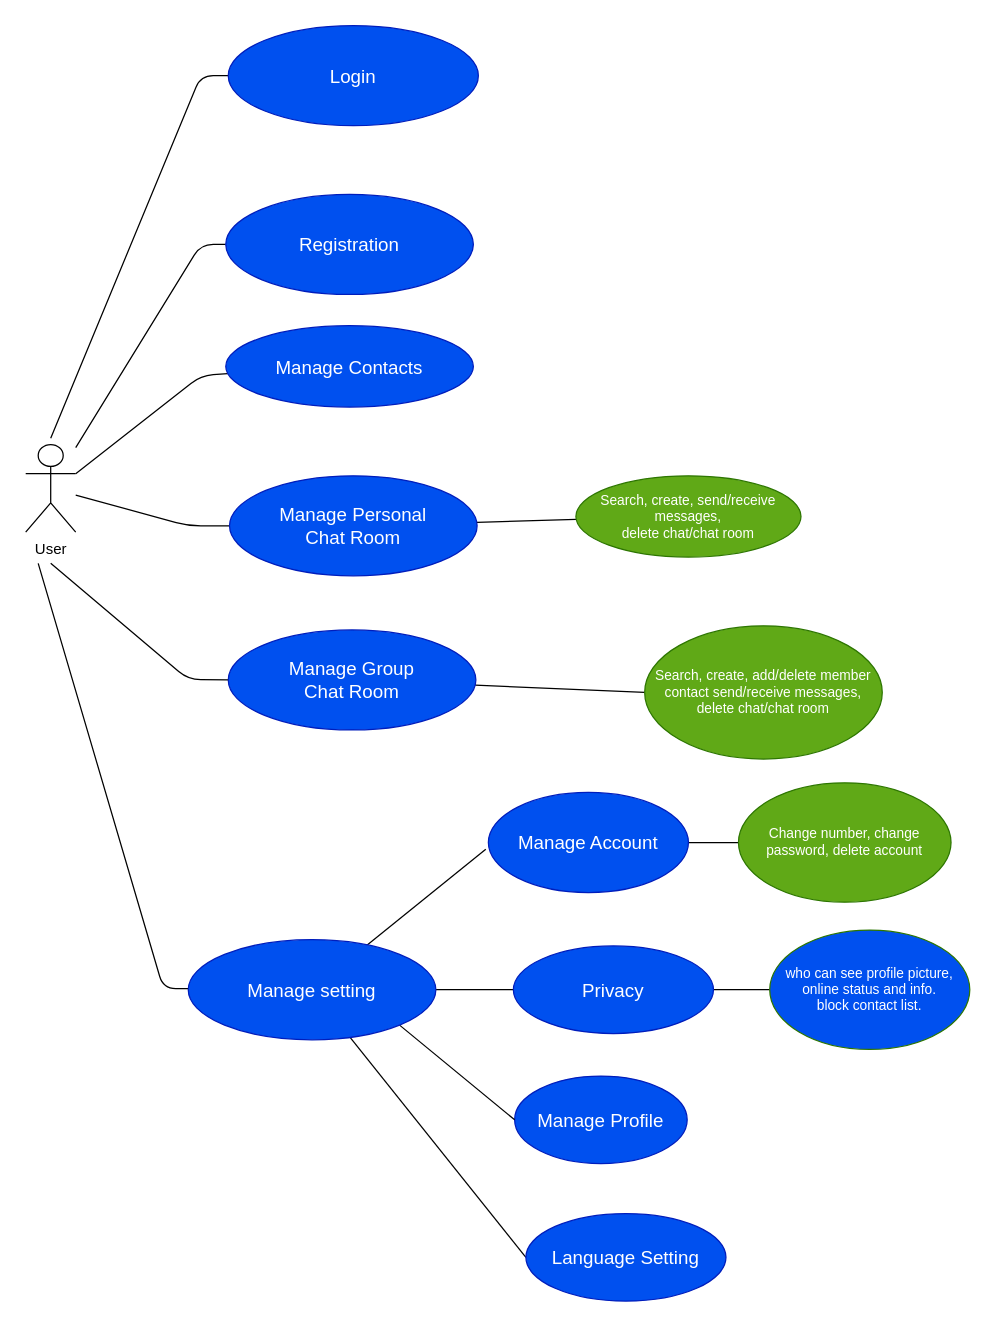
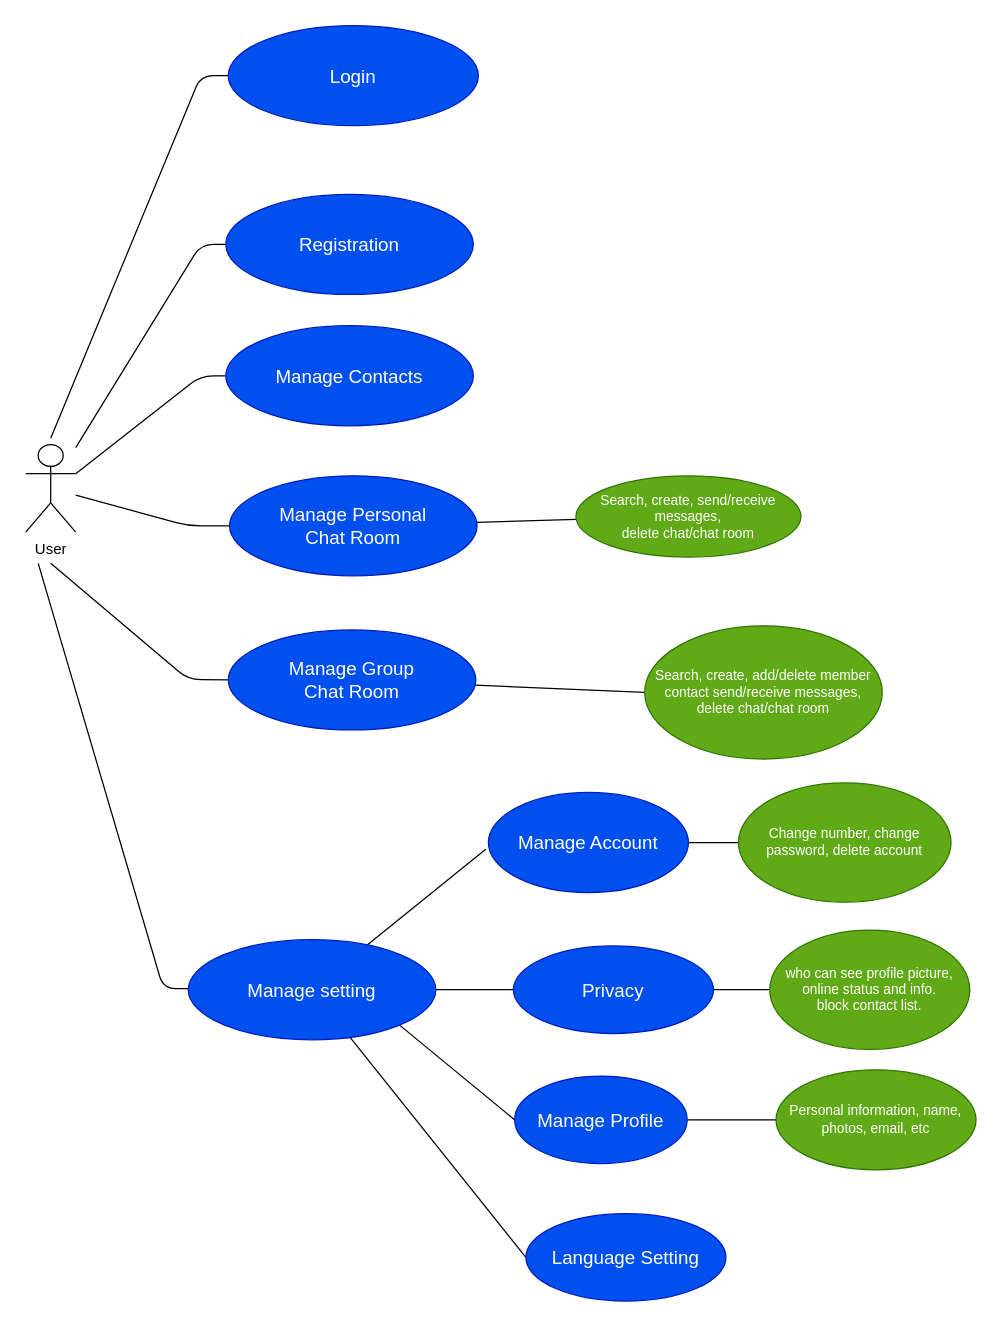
  <mxCell id="0" />
  <mxCell id="1" parent="0" />
  <mxCell id="2" style="edgeStyle=none;html=1;entryX=0;entryY=0.5;entryDx=0;entryDy=0;fontSize=15;endArrow=none;endFill=0;" edge="1" parent="1" target="16"><mxGeometry relative="1" as="geometry"><mxPoint x="40" y="450" as="sourcePoint" /><Array as="points"><mxPoint x="150" y="543" /></Array></mxGeometry></mxCell>
  <mxCell id="3" value="User" style="shape=umlActor;verticalLabelPosition=bottom;verticalAlign=top;html=1;outlineConnect=0;" vertex="1" parent="1"><mxGeometry x="20" y="355" width="40" height="70" as="geometry" /></mxCell>
  <mxCell id="4" style="edgeStyle=none;html=1;endArrow=none;endFill=0;" edge="1" parent="1" source="5"><mxGeometry relative="1" as="geometry"><mxPoint x="40" y="350" as="targetPoint" /><Array as="points"><mxPoint x="160" y="60" /></Array></mxGeometry></mxCell>
  <mxCell id="5" value="Login" style="ellipse;whiteSpace=wrap;html=1;verticalAlign=middle;fontSize=15;fillColor=#0050ef;fontColor=#ffffff;strokeColor=#001DBC;" vertex="1" parent="1"><mxGeometry x="182" y="20" width="200" height="80" as="geometry" /></mxCell>
  <mxCell id="6" style="edgeStyle=none;html=1;fontSize=15;endArrow=none;endFill=0;" edge="1" parent="1" source="7" target="3"><mxGeometry relative="1" as="geometry"><Array as="points"><mxPoint x="160" y="195" /></Array></mxGeometry></mxCell>
  <mxCell id="7" value="Registration" style="ellipse;whiteSpace=wrap;html=1;verticalAlign=middle;fontSize=15;fillColor=#0050ef;fontColor=#ffffff;strokeColor=#001DBC;" vertex="1" parent="1"><mxGeometry x="180" y="155" width="198" height="80" as="geometry" /></mxCell>
+ <mxCell id="8" style="edgeStyle=none;html=1;entryX=0;entryY=0.5;entryDx=0;entryDy=0;fontSize=13;endArrow=none;endFill=0;" edge="1" parent="1" source="9" target="17"><mxGeometry relative="1" as="geometry" /></mxCell>
  <mxCell id="9" value="Manage Profile" style="ellipse;whiteSpace=wrap;html=1;verticalAlign=middle;fontSize=15;fillColor=#0050ef;fontColor=#ffffff;strokeColor=#001DBC;" vertex="1" parent="1"><mxGeometry x="411" y="860" width="138" height="70" as="geometry" /></mxCell>
  <mxCell id="10" style="edgeStyle=none;html=1;entryX=1;entryY=0.333;entryDx=0;entryDy=0;entryPerimeter=0;fontSize=15;endArrow=none;endFill=0;" edge="1" parent="1" source="11" target="3"><mxGeometry relative="1" as="geometry"><Array as="points"><mxPoint x="160" y="300" /></Array></mxGeometry></mxCell>
- <mxCell id="11" value="Manage Contacts" style="ellipse;whiteSpace=wrap;html=1;verticalAlign=middle;fontSize=15;fillColor=#0050ef;fontColor=#ffffff;strokeColor=#001DBC;" vertex="1" parent="1"><mxGeometry x="180" y="260" width="198" height="65" as="geometry" /></mxCell>
+ <mxCell id="11" value="Manage Contacts" style="ellipse;whiteSpace=wrap;html=1;verticalAlign=middle;fontSize=15;fillColor=#0050ef;fontColor=#ffffff;strokeColor=#001DBC;" vertex="1" parent="1"><mxGeometry x="180" y="260" width="198" height="80" as="geometry" /></mxCell>
  <mxCell id="12" style="edgeStyle=none;html=1;fontSize=15;endArrow=none;endFill=0;" edge="1" parent="1" source="14" target="3"><mxGeometry relative="1" as="geometry"><mxPoint x="50" y="450" as="targetPoint" /><Array as="points"><mxPoint x="150" y="420" /></Array></mxGeometry></mxCell>
  <mxCell id="13" style="edgeStyle=none;html=1;fontSize=13;endArrow=none;endFill=0;" edge="1" parent="1" source="14" target="24"><mxGeometry relative="1" as="geometry" /></mxCell>
  <mxCell id="14" value="Manage Personal &lt;br&gt;Chat Room" style="ellipse;whiteSpace=wrap;html=1;verticalAlign=middle;fontSize=15;fillColor=#0050ef;fontColor=#ffffff;strokeColor=#001DBC;" vertex="1" parent="1"><mxGeometry x="183" y="380" width="198" height="80" as="geometry" /></mxCell>
  <mxCell id="15" style="edgeStyle=none;html=1;entryX=0;entryY=0.5;entryDx=0;entryDy=0;fontSize=13;endArrow=none;endFill=0;" edge="1" parent="1" source="16" target="25"><mxGeometry relative="1" as="geometry" /></mxCell>
  <mxCell id="16" value="Manage Group&lt;br&gt;Chat Room" style="ellipse;whiteSpace=wrap;html=1;verticalAlign=middle;fontSize=15;fillColor=#0050ef;fontColor=#ffffff;strokeColor=#001DBC;" vertex="1" parent="1"><mxGeometry x="182" y="503.25" width="198" height="80" as="geometry" /></mxCell>
+ <mxCell id="17" value="Personal information, name, photos, email, etc" style="ellipse;whiteSpace=wrap;html=1;verticalAlign=middle;fontSize=11;labelBackgroundColor=none;fillColor=#60a917;fontColor=#ffffff;strokeColor=#2D7600;" vertex="1" parent="1"><mxGeometry x="620" y="855" width="160" height="80" as="geometry" /></mxCell>
  <mxCell id="18" style="edgeStyle=none;html=1;fontSize=13;endArrow=none;endFill=0;" edge="1" parent="1" source="23"><mxGeometry relative="1" as="geometry"><mxPoint x="30" y="450" as="targetPoint" /><Array as="points"><mxPoint x="130" y="790" /></Array></mxGeometry></mxCell>
  <mxCell id="19" style="edgeStyle=none;html=1;entryX=0;entryY=0.5;entryDx=0;entryDy=0;fontSize=13;endArrow=none;endFill=0;" edge="1" parent="1" source="23" target="29"><mxGeometry relative="1" as="geometry" /></mxCell>
  <mxCell id="20" style="edgeStyle=none;html=1;entryX=-0.013;entryY=0.568;entryDx=0;entryDy=0;entryPerimeter=0;fontSize=13;endArrow=none;endFill=0;" edge="1" parent="1" source="23" target="27"><mxGeometry relative="1" as="geometry" /></mxCell>
  <mxCell id="21" style="edgeStyle=none;html=1;entryX=0;entryY=0.5;entryDx=0;entryDy=0;fontSize=13;endArrow=none;endFill=0;" edge="1" parent="1" source="23" target="30"><mxGeometry relative="1" as="geometry" /></mxCell>
  <mxCell id="22" style="edgeStyle=none;html=1;entryX=0;entryY=0.5;entryDx=0;entryDy=0;fontSize=11;endArrow=none;endFill=0;exitX=1;exitY=1;exitDx=0;exitDy=0;" edge="1" parent="1" source="23" target="9"><mxGeometry relative="1" as="geometry" /></mxCell>
  <mxCell id="23" value="Manage setting" style="ellipse;whiteSpace=wrap;html=1;verticalAlign=middle;fontSize=15;fillColor=#0050ef;fontColor=#ffffff;strokeColor=#001DBC;" vertex="1" parent="1"><mxGeometry x="150" y="751" width="198" height="80" as="geometry" /></mxCell>
  <mxCell id="24" value="Search, create, send/receive messages, &lt;br style=&quot;font-size: 11px;&quot;&gt;delete chat/chat room" style="ellipse;whiteSpace=wrap;html=1;verticalAlign=middle;fontSize=11;labelBackgroundColor=none;fillColor=#60a917;fontColor=#ffffff;strokeColor=#2D7600;" vertex="1" parent="1"><mxGeometry x="460" y="380" width="180" height="65" as="geometry" /></mxCell>
  <mxCell id="25" value="Search, create, add/delete member contact send/receive messages, delete chat/chat room" style="ellipse;whiteSpace=wrap;html=1;verticalAlign=middle;fontSize=11;labelBackgroundColor=none;fillColor=#60a917;fontColor=#ffffff;strokeColor=#2D7600;" vertex="1" parent="1"><mxGeometry x="515" y="500" width="190" height="106.5" as="geometry" /></mxCell>
  <mxCell id="26" style="edgeStyle=none;html=1;entryX=0;entryY=0.5;entryDx=0;entryDy=0;fontSize=11;endArrow=none;endFill=0;" edge="1" parent="1" source="27" target="31"><mxGeometry relative="1" as="geometry" /></mxCell>
  <mxCell id="27" value="Manage Account" style="ellipse;whiteSpace=wrap;html=1;verticalAlign=middle;fontSize=15;fillColor=#0050ef;fontColor=#ffffff;strokeColor=#001DBC;" vertex="1" parent="1"><mxGeometry x="390" y="633.25" width="160" height="80" as="geometry" /></mxCell>
  <mxCell id="28" style="edgeStyle=none;html=1;entryX=0;entryY=0.5;entryDx=0;entryDy=0;fontSize=11;endArrow=none;endFill=0;" edge="1" parent="1" source="29" target="32"><mxGeometry relative="1" as="geometry" /></mxCell>
  <mxCell id="29" value="Privacy" style="ellipse;whiteSpace=wrap;html=1;verticalAlign=middle;fontSize=15;fillColor=#0050ef;fontColor=#ffffff;strokeColor=#001DBC;" vertex="1" parent="1"><mxGeometry x="410" y="756" width="160" height="70" as="geometry" /></mxCell>
  <mxCell id="30" value="Language Setting" style="ellipse;whiteSpace=wrap;html=1;verticalAlign=middle;fontSize=15;fillColor=#0050ef;fontColor=#ffffff;strokeColor=#001DBC;" vertex="1" parent="1"><mxGeometry x="420" y="970" width="160" height="70" as="geometry" /></mxCell>
  <mxCell id="31" value="Change number, change password, delete account" style="ellipse;whiteSpace=wrap;html=1;verticalAlign=middle;fontSize=11;fillColor=#60a917;fontColor=#ffffff;strokeColor=#2D7600;" vertex="1" parent="1"><mxGeometry x="590" y="625.5" width="170" height="95.5" as="geometry" /></mxCell>
- <mxCell id="32" value="who can see profile picture, online status and info.&lt;br&gt;&amp;nbsp;block contact list.&amp;nbsp;" style="ellipse;whiteSpace=wrap;html=1;verticalAlign=middle;fontSize=11;fillColor=#0050ef;fontColor=#ffffff;strokeColor=#2D7600;" vertex="1" parent="1"><mxGeometry x="615" y="743.25" width="160" height="95.5" as="geometry" /></mxCell>
+ <mxCell id="32" value="who can see profile picture, online status and info.&lt;br&gt;&amp;nbsp;block contact list.&amp;nbsp;" style="ellipse;whiteSpace=wrap;html=1;verticalAlign=middle;fontSize=11;fillColor=#60a917;fontColor=#ffffff;strokeColor=#2D7600;" vertex="1" parent="1"><mxGeometry x="615" y="743.25" width="160" height="95.5" as="geometry" /></mxCell>
